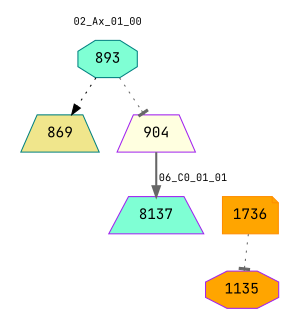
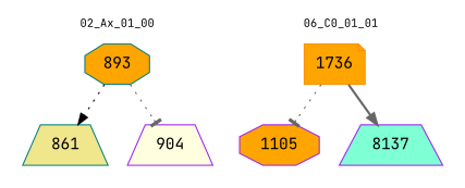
  digraph {
    fontname="JetBrains Mono"
    node [color=purple fillcolor=aquamarine fontname="JetBrains Mono" shape=trapezium style=filled]
    edge [arrowhead=normal color=gray40 fontname="JetBrains Mono" style=dotted]
-   n1 [color=teal label=893 shape=octagon]
-   n2 [color=teal fillcolor=khaki label=869]
+   n1 [color=teal fillcolor=orange label=893 shape=octagon]
+   n2 [color=teal fillcolor=khaki label=861]
    n3 [fillcolor=lightyellow label=904]
    n4 [color=darkorange fillcolor=orange label=1736 shape=note]
-   n5 [fillcolor=orange label=1135 shape=octagon]
+   n5 [fillcolor=orange label=1105 shape=octagon]
    n6 [label=8137]
    subgraph cluster_1 {
      color=white
      fontsize=10
      label="02_Ax_01_00"
      n1
      n2
      n3
    }
    subgraph cluster_2 {
      color=white
      fontsize=10
      label="06_C0_01_01"
      n4
      n5
      n6
    }
    n1 -> n2 [color=black]
    n1 -> n3 [arrowhead=tee]
    n4 -> n5 [arrowhead=tee]
-   n3 -> n6 [style=bold]
+   n4 -> n6 [style=bold]
  }
